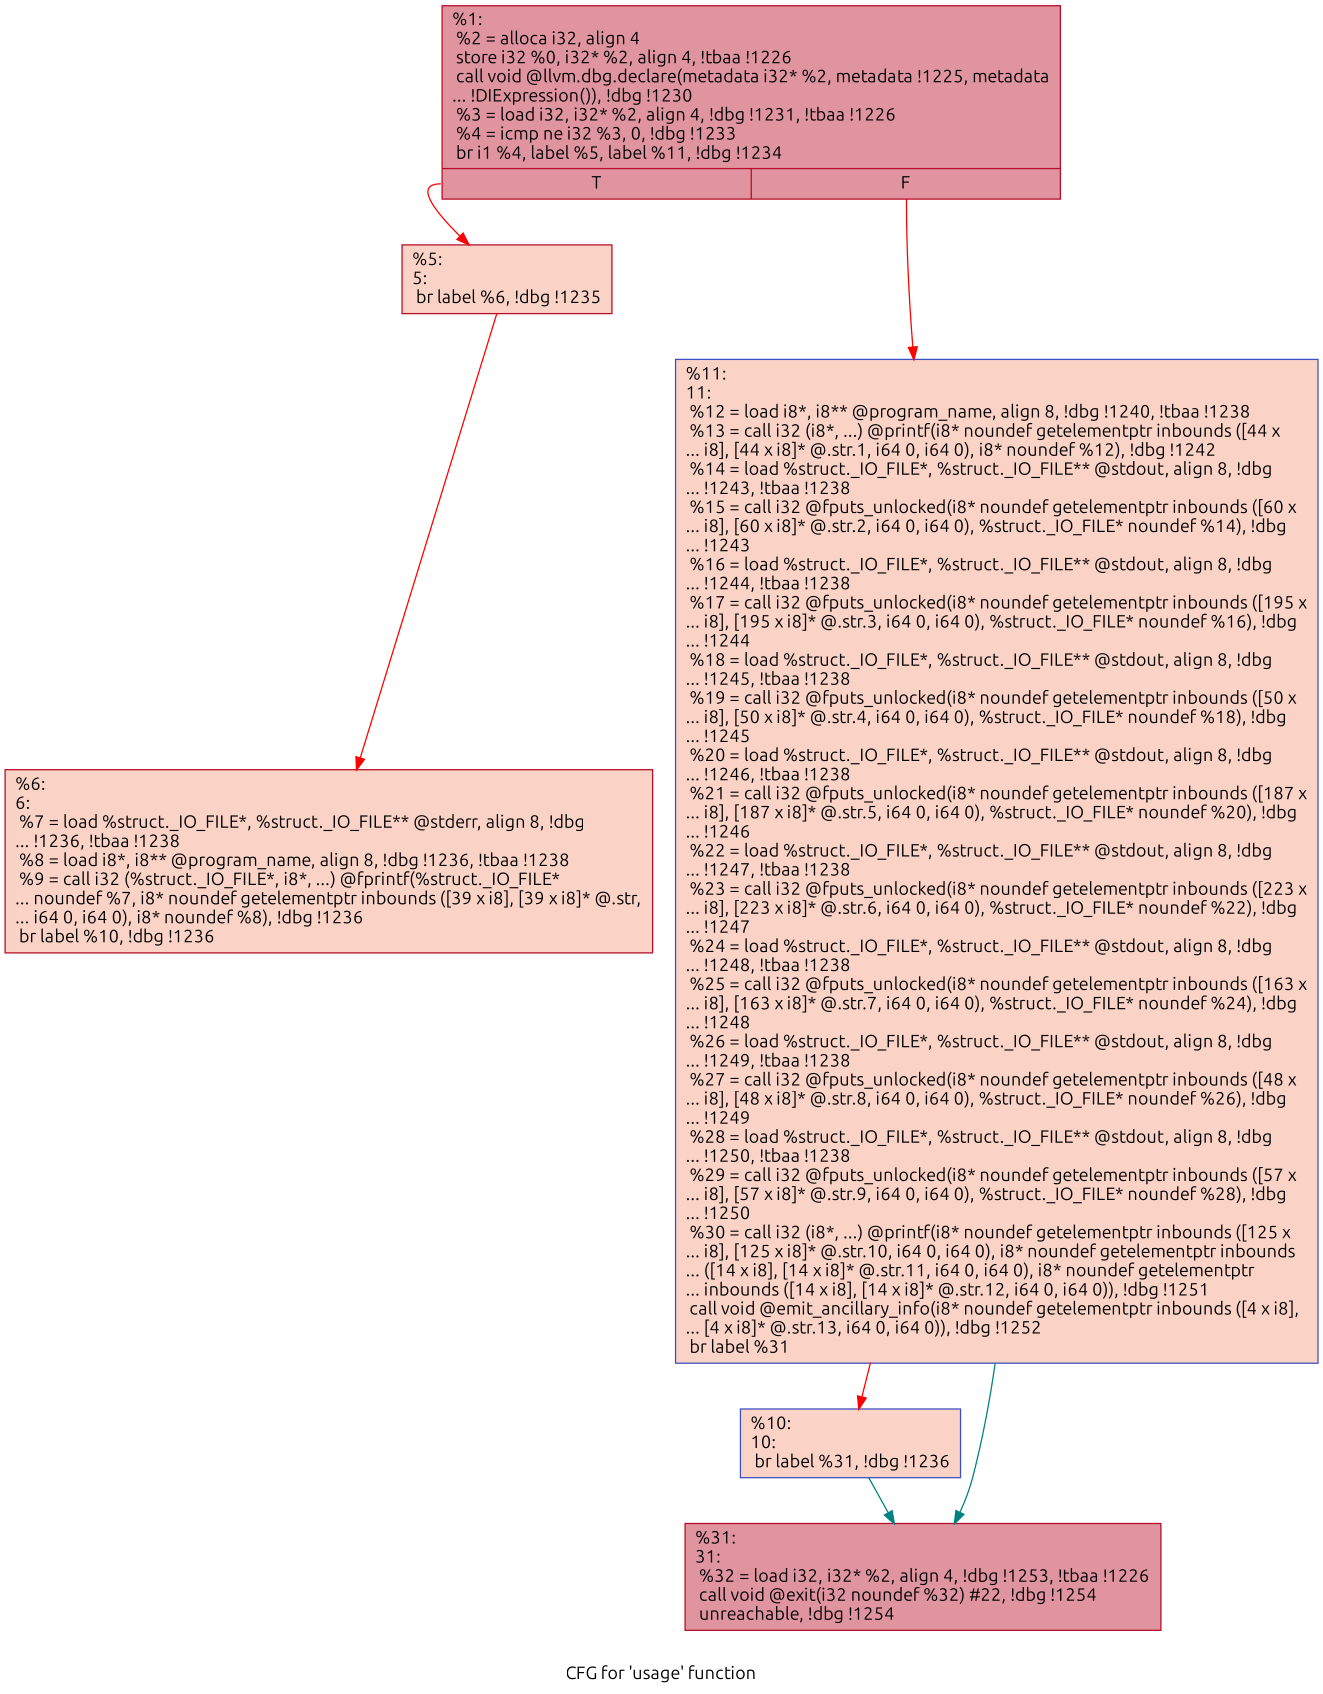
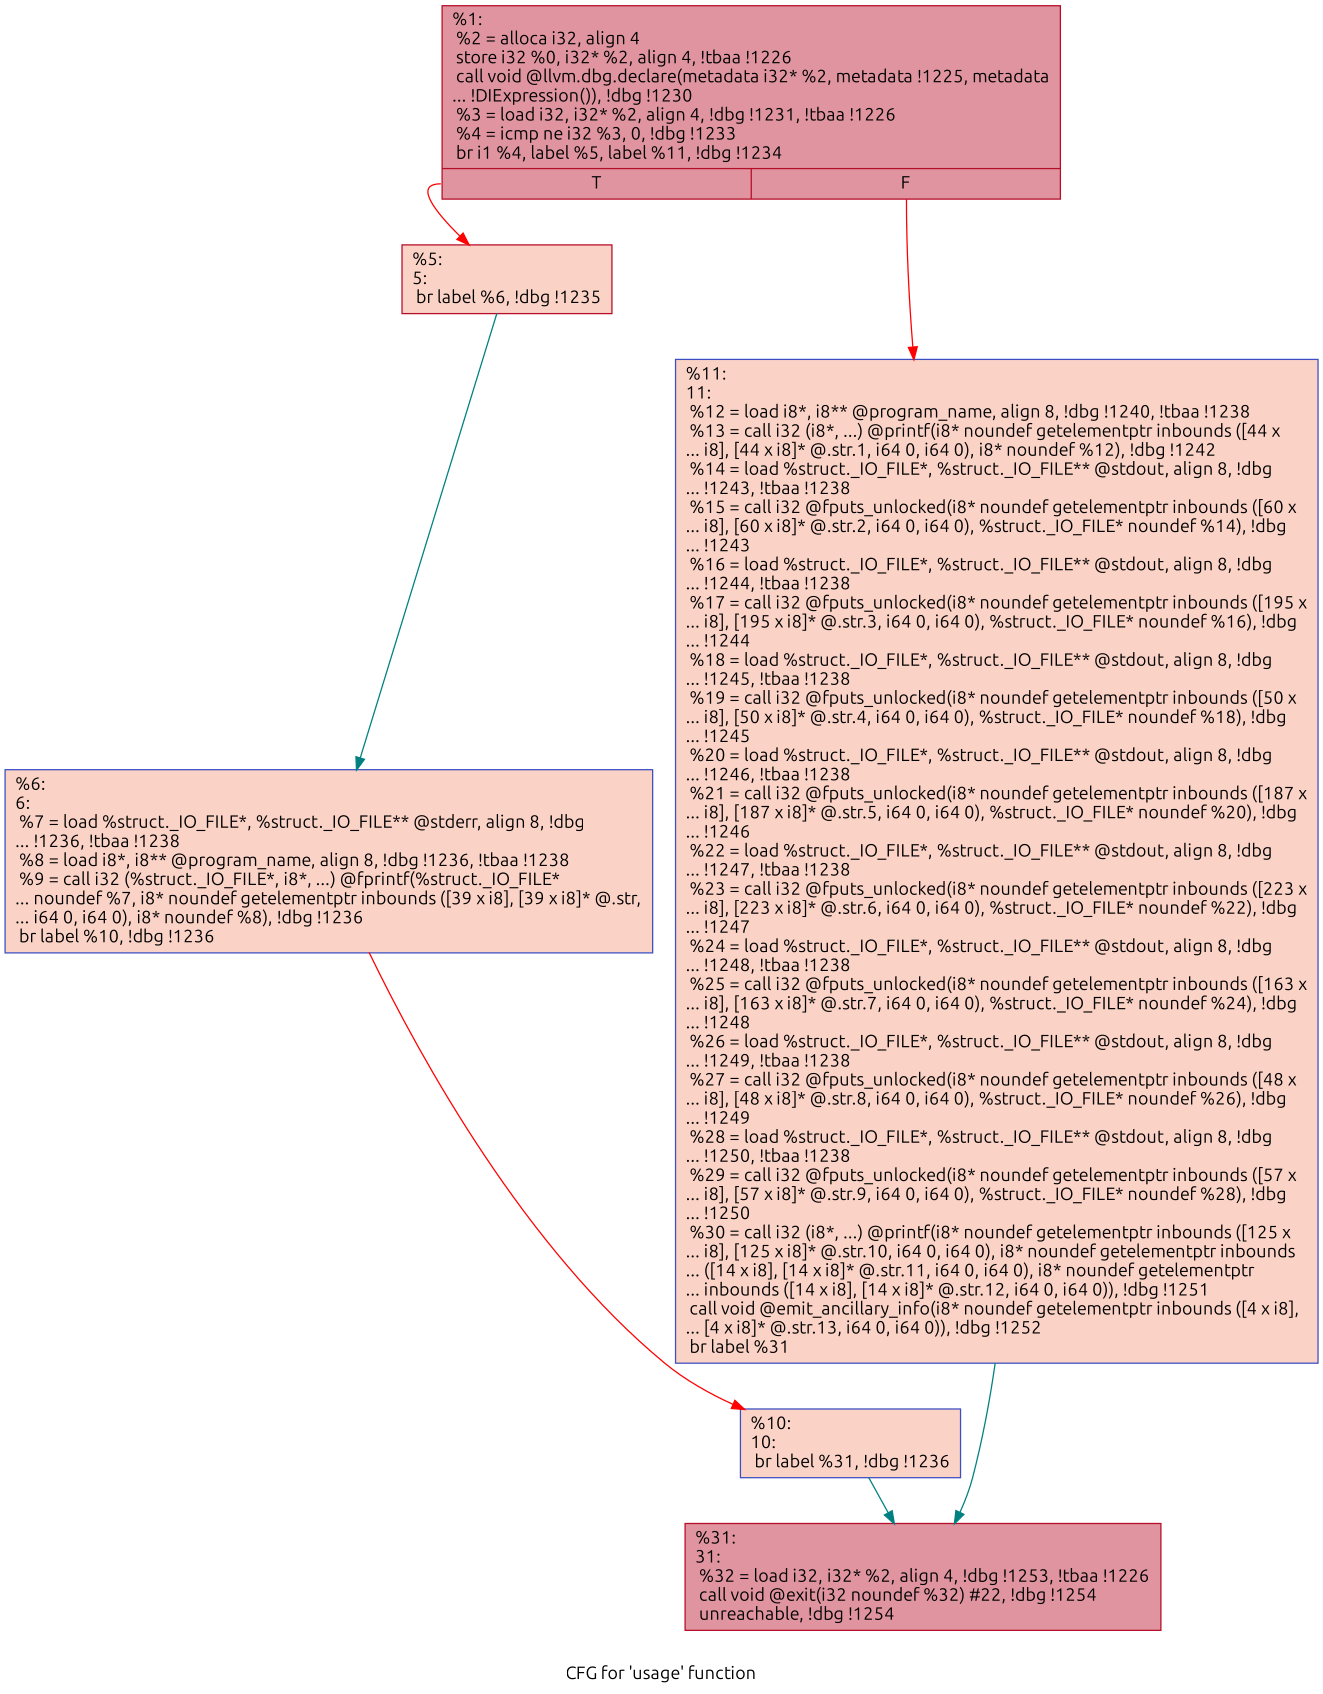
  digraph {
    fontname=Ubuntu
    label="CFG for 'usage' function"
    node [color="#b70d28ff" fillcolor="#f59c7d70" fontname=Ubuntu shape=record style=filled]
    edge [color=red fontname=Ubuntu]
    n1 [fillcolor="#b70d2870" label="{%1:\l  %2 = alloca i32, align 4\l  store i32 %0, i32* %2, align 4, !tbaa !1226\l  call void @llvm.dbg.declare(metadata i32* %2, metadata !1225, metadata\l... !DIExpression()), !dbg !1230\l  %3 = load i32, i32* %2, align 4, !dbg !1231, !tbaa !1226\l  %4 = icmp ne i32 %3, 0, !dbg !1233\l  br i1 %4, label %5, label %11, !dbg !1234\l|{<s0>T|<s1>F}}"]
    n2 [label="{%5:\l5:                                                \l  br label %6, !dbg !1235\l}"]
    n3 [color="#3d50c3ff" label="{%11:\l11:                                               \l  %12 = load i8*, i8** @program_name, align 8, !dbg !1240, !tbaa !1238\l  %13 = call i32 (i8*, ...) @printf(i8* noundef getelementptr inbounds ([44 x\l... i8], [44 x i8]* @.str.1, i64 0, i64 0), i8* noundef %12), !dbg !1242\l  %14 = load %struct._IO_FILE*, %struct._IO_FILE** @stdout, align 8, !dbg\l... !1243, !tbaa !1238\l  %15 = call i32 @fputs_unlocked(i8* noundef getelementptr inbounds ([60 x\l... i8], [60 x i8]* @.str.2, i64 0, i64 0), %struct._IO_FILE* noundef %14), !dbg\l... !1243\l  %16 = load %struct._IO_FILE*, %struct._IO_FILE** @stdout, align 8, !dbg\l... !1244, !tbaa !1238\l  %17 = call i32 @fputs_unlocked(i8* noundef getelementptr inbounds ([195 x\l... i8], [195 x i8]* @.str.3, i64 0, i64 0), %struct._IO_FILE* noundef %16), !dbg\l... !1244\l  %18 = load %struct._IO_FILE*, %struct._IO_FILE** @stdout, align 8, !dbg\l... !1245, !tbaa !1238\l  %19 = call i32 @fputs_unlocked(i8* noundef getelementptr inbounds ([50 x\l... i8], [50 x i8]* @.str.4, i64 0, i64 0), %struct._IO_FILE* noundef %18), !dbg\l... !1245\l  %20 = load %struct._IO_FILE*, %struct._IO_FILE** @stdout, align 8, !dbg\l... !1246, !tbaa !1238\l  %21 = call i32 @fputs_unlocked(i8* noundef getelementptr inbounds ([187 x\l... i8], [187 x i8]* @.str.5, i64 0, i64 0), %struct._IO_FILE* noundef %20), !dbg\l... !1246\l  %22 = load %struct._IO_FILE*, %struct._IO_FILE** @stdout, align 8, !dbg\l... !1247, !tbaa !1238\l  %23 = call i32 @fputs_unlocked(i8* noundef getelementptr inbounds ([223 x\l... i8], [223 x i8]* @.str.6, i64 0, i64 0), %struct._IO_FILE* noundef %22), !dbg\l... !1247\l  %24 = load %struct._IO_FILE*, %struct._IO_FILE** @stdout, align 8, !dbg\l... !1248, !tbaa !1238\l  %25 = call i32 @fputs_unlocked(i8* noundef getelementptr inbounds ([163 x\l... i8], [163 x i8]* @.str.7, i64 0, i64 0), %struct._IO_FILE* noundef %24), !dbg\l... !1248\l  %26 = load %struct._IO_FILE*, %struct._IO_FILE** @stdout, align 8, !dbg\l... !1249, !tbaa !1238\l  %27 = call i32 @fputs_unlocked(i8* noundef getelementptr inbounds ([48 x\l... i8], [48 x i8]* @.str.8, i64 0, i64 0), %struct._IO_FILE* noundef %26), !dbg\l... !1249\l  %28 = load %struct._IO_FILE*, %struct._IO_FILE** @stdout, align 8, !dbg\l... !1250, !tbaa !1238\l  %29 = call i32 @fputs_unlocked(i8* noundef getelementptr inbounds ([57 x\l... i8], [57 x i8]* @.str.9, i64 0, i64 0), %struct._IO_FILE* noundef %28), !dbg\l... !1250\l  %30 = call i32 (i8*, ...) @printf(i8* noundef getelementptr inbounds ([125 x\l... i8], [125 x i8]* @.str.10, i64 0, i64 0), i8* noundef getelementptr inbounds\l... ([14 x i8], [14 x i8]* @.str.11, i64 0, i64 0), i8* noundef getelementptr\l... inbounds ([14 x i8], [14 x i8]* @.str.12, i64 0, i64 0)), !dbg !1251\l  call void @emit_ancillary_info(i8* noundef getelementptr inbounds ([4 x i8],\l... [4 x i8]* @.str.13, i64 0, i64 0)), !dbg !1252\l  br label %31\l}"]
-   n4 [label="{%6:\l6:                                                \l  %7 = load %struct._IO_FILE*, %struct._IO_FILE** @stderr, align 8, !dbg\l... !1236, !tbaa !1238\l  %8 = load i8*, i8** @program_name, align 8, !dbg !1236, !tbaa !1238\l  %9 = call i32 (%struct._IO_FILE*, i8*, ...) @fprintf(%struct._IO_FILE*\l... noundef %7, i8* noundef getelementptr inbounds ([39 x i8], [39 x i8]* @.str,\l... i64 0, i64 0), i8* noundef %8), !dbg !1236\l  br label %10, !dbg !1236\l}"]
+   n4 [color="#3d50c3ff" label="{%6:\l6:                                                \l  %7 = load %struct._IO_FILE*, %struct._IO_FILE** @stderr, align 8, !dbg\l... !1236, !tbaa !1238\l  %8 = load i8*, i8** @program_name, align 8, !dbg !1236, !tbaa !1238\l  %9 = call i32 (%struct._IO_FILE*, i8*, ...) @fprintf(%struct._IO_FILE*\l... noundef %7, i8* noundef getelementptr inbounds ([39 x i8], [39 x i8]* @.str,\l... i64 0, i64 0), i8* noundef %8), !dbg !1236\l  br label %10, !dbg !1236\l}"]
    n5 [fillcolor="#b70d2870" label="{%31:\l31:                                               \l  %32 = load i32, i32* %2, align 4, !dbg !1253, !tbaa !1226\l  call void @exit(i32 noundef %32) #22, !dbg !1254\l  unreachable, !dbg !1254\l}"]
    n6 [color="#3d50c3ff" label="{%10:\l10:                                               \l  br label %31, !dbg !1236\l}"]
    n1 -> n2 [tailport=s0]
    n1 -> n3 [tailport=s1]
-   n2 -> n4
+   n2 -> n4 [color=teal]
    n3 -> n5 [color=teal]
-   n3 -> n6
+   n4 -> n6
    n6 -> n5 [color=teal]
  }
